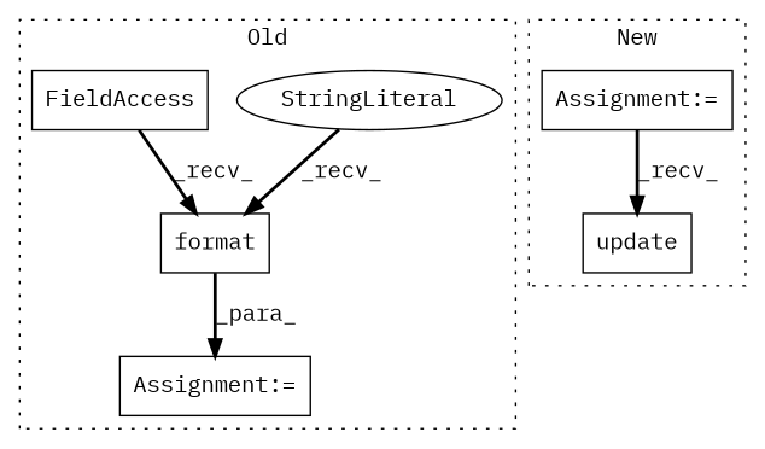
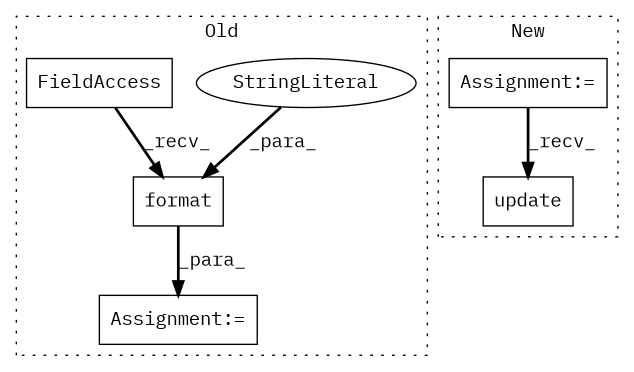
  digraph {
    fontname="IBM Plex Mono"
    node [a=32 fontname="IBM Plex Mono" l="7,1" shape=box]
    edge [fontname="IBM Plex Mono" style=bold]
    n1 [label=format s="4488,4516"]
    n2 [a=45 l=12 label=StringLiteral s=4475 shape=ellipse]
    n3 [a=7 l=1 label="Assignment:=" s=4474]
    n4 [a=22 l=21 label=FieldAccess s=4495]
    n5 [label=update s="4901,4942"]
    n6 [a=7 l=1 label="Assignment:=" s=4836]
    subgraph cluster_1 {
      label=Old
      style=dotted
      n1
      n2
      n3
      n4
    }
    subgraph cluster_2 {
      label=New
      style=dotted
      n5
      n6
    }
    n1 -> n3 [label=_para_]
-   n2 -> n1 [label=_recv_]
+   n2 -> n1 [label=_para_]
    n4 -> n1 [label=_recv_]
    n6 -> n5 [label=_recv_]
  }
